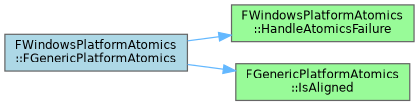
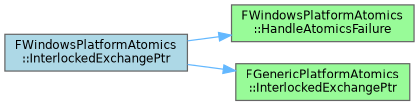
  digraph {
    rankdir=LR
    node [color=grey40 fillcolor=palegreen fontname=Helvetica fontsize=10 shape=box style=filled]
    edge [color=steelblue1 fontname=Helvetica fontsize=10 labelfontname=Helvetica labelfontsize=10 style=solid]
-   n1 [color=gray40 fillcolor=lightblue fontcolor=black height=0.2 label="FWindowsPlatformAtomics\l::FGenericPlatformAtomics" width=0.4]
+   n1 [color=gray40 fillcolor=lightblue fontcolor=black height=0.2 label="FWindowsPlatformAtomics\l::InterlockedExchangePtr" width=0.4]
    n2 [height=0.2 label="FWindowsPlatformAtomics\l::HandleAtomicsFailure" width=0.4]
-   n3 [height=0.2 label="FGenericPlatformAtomics\l::IsAligned" width=0.4]
+   n3 [height=0.2 label="FGenericPlatformAtomics\l::InterlockedExchangePtr" width=0.4]
    n1 -> n2
    n1 -> n3
  }
